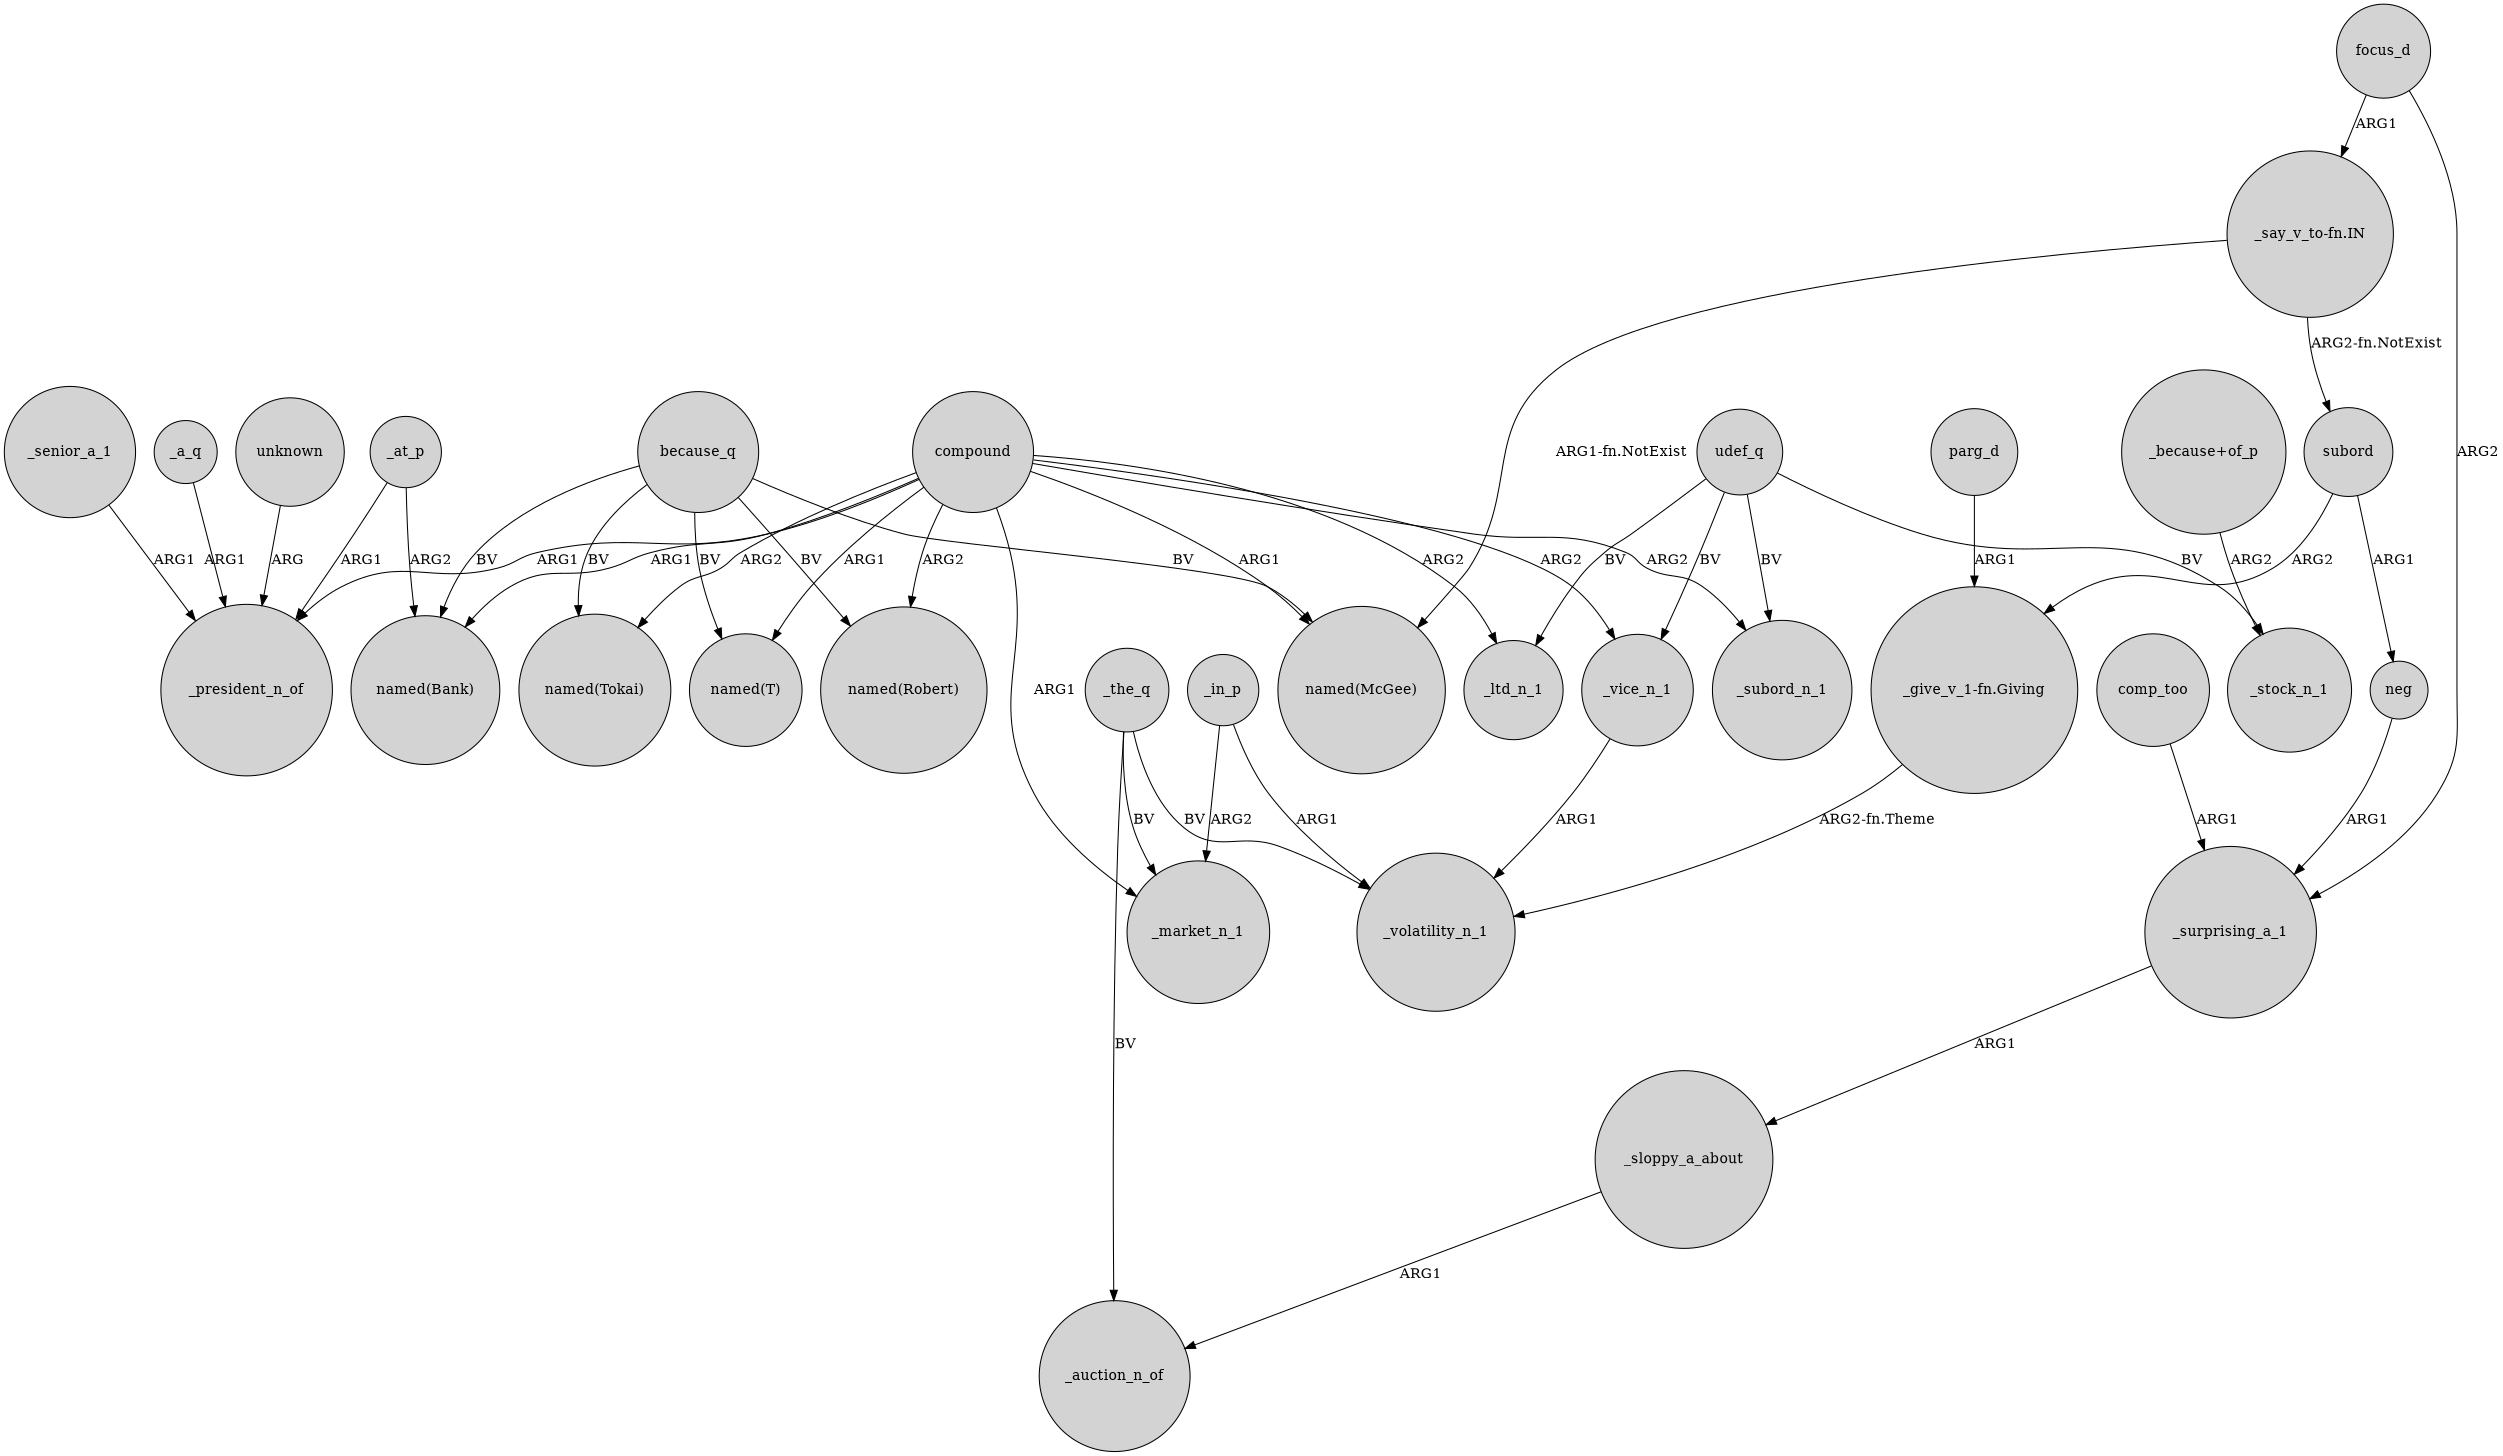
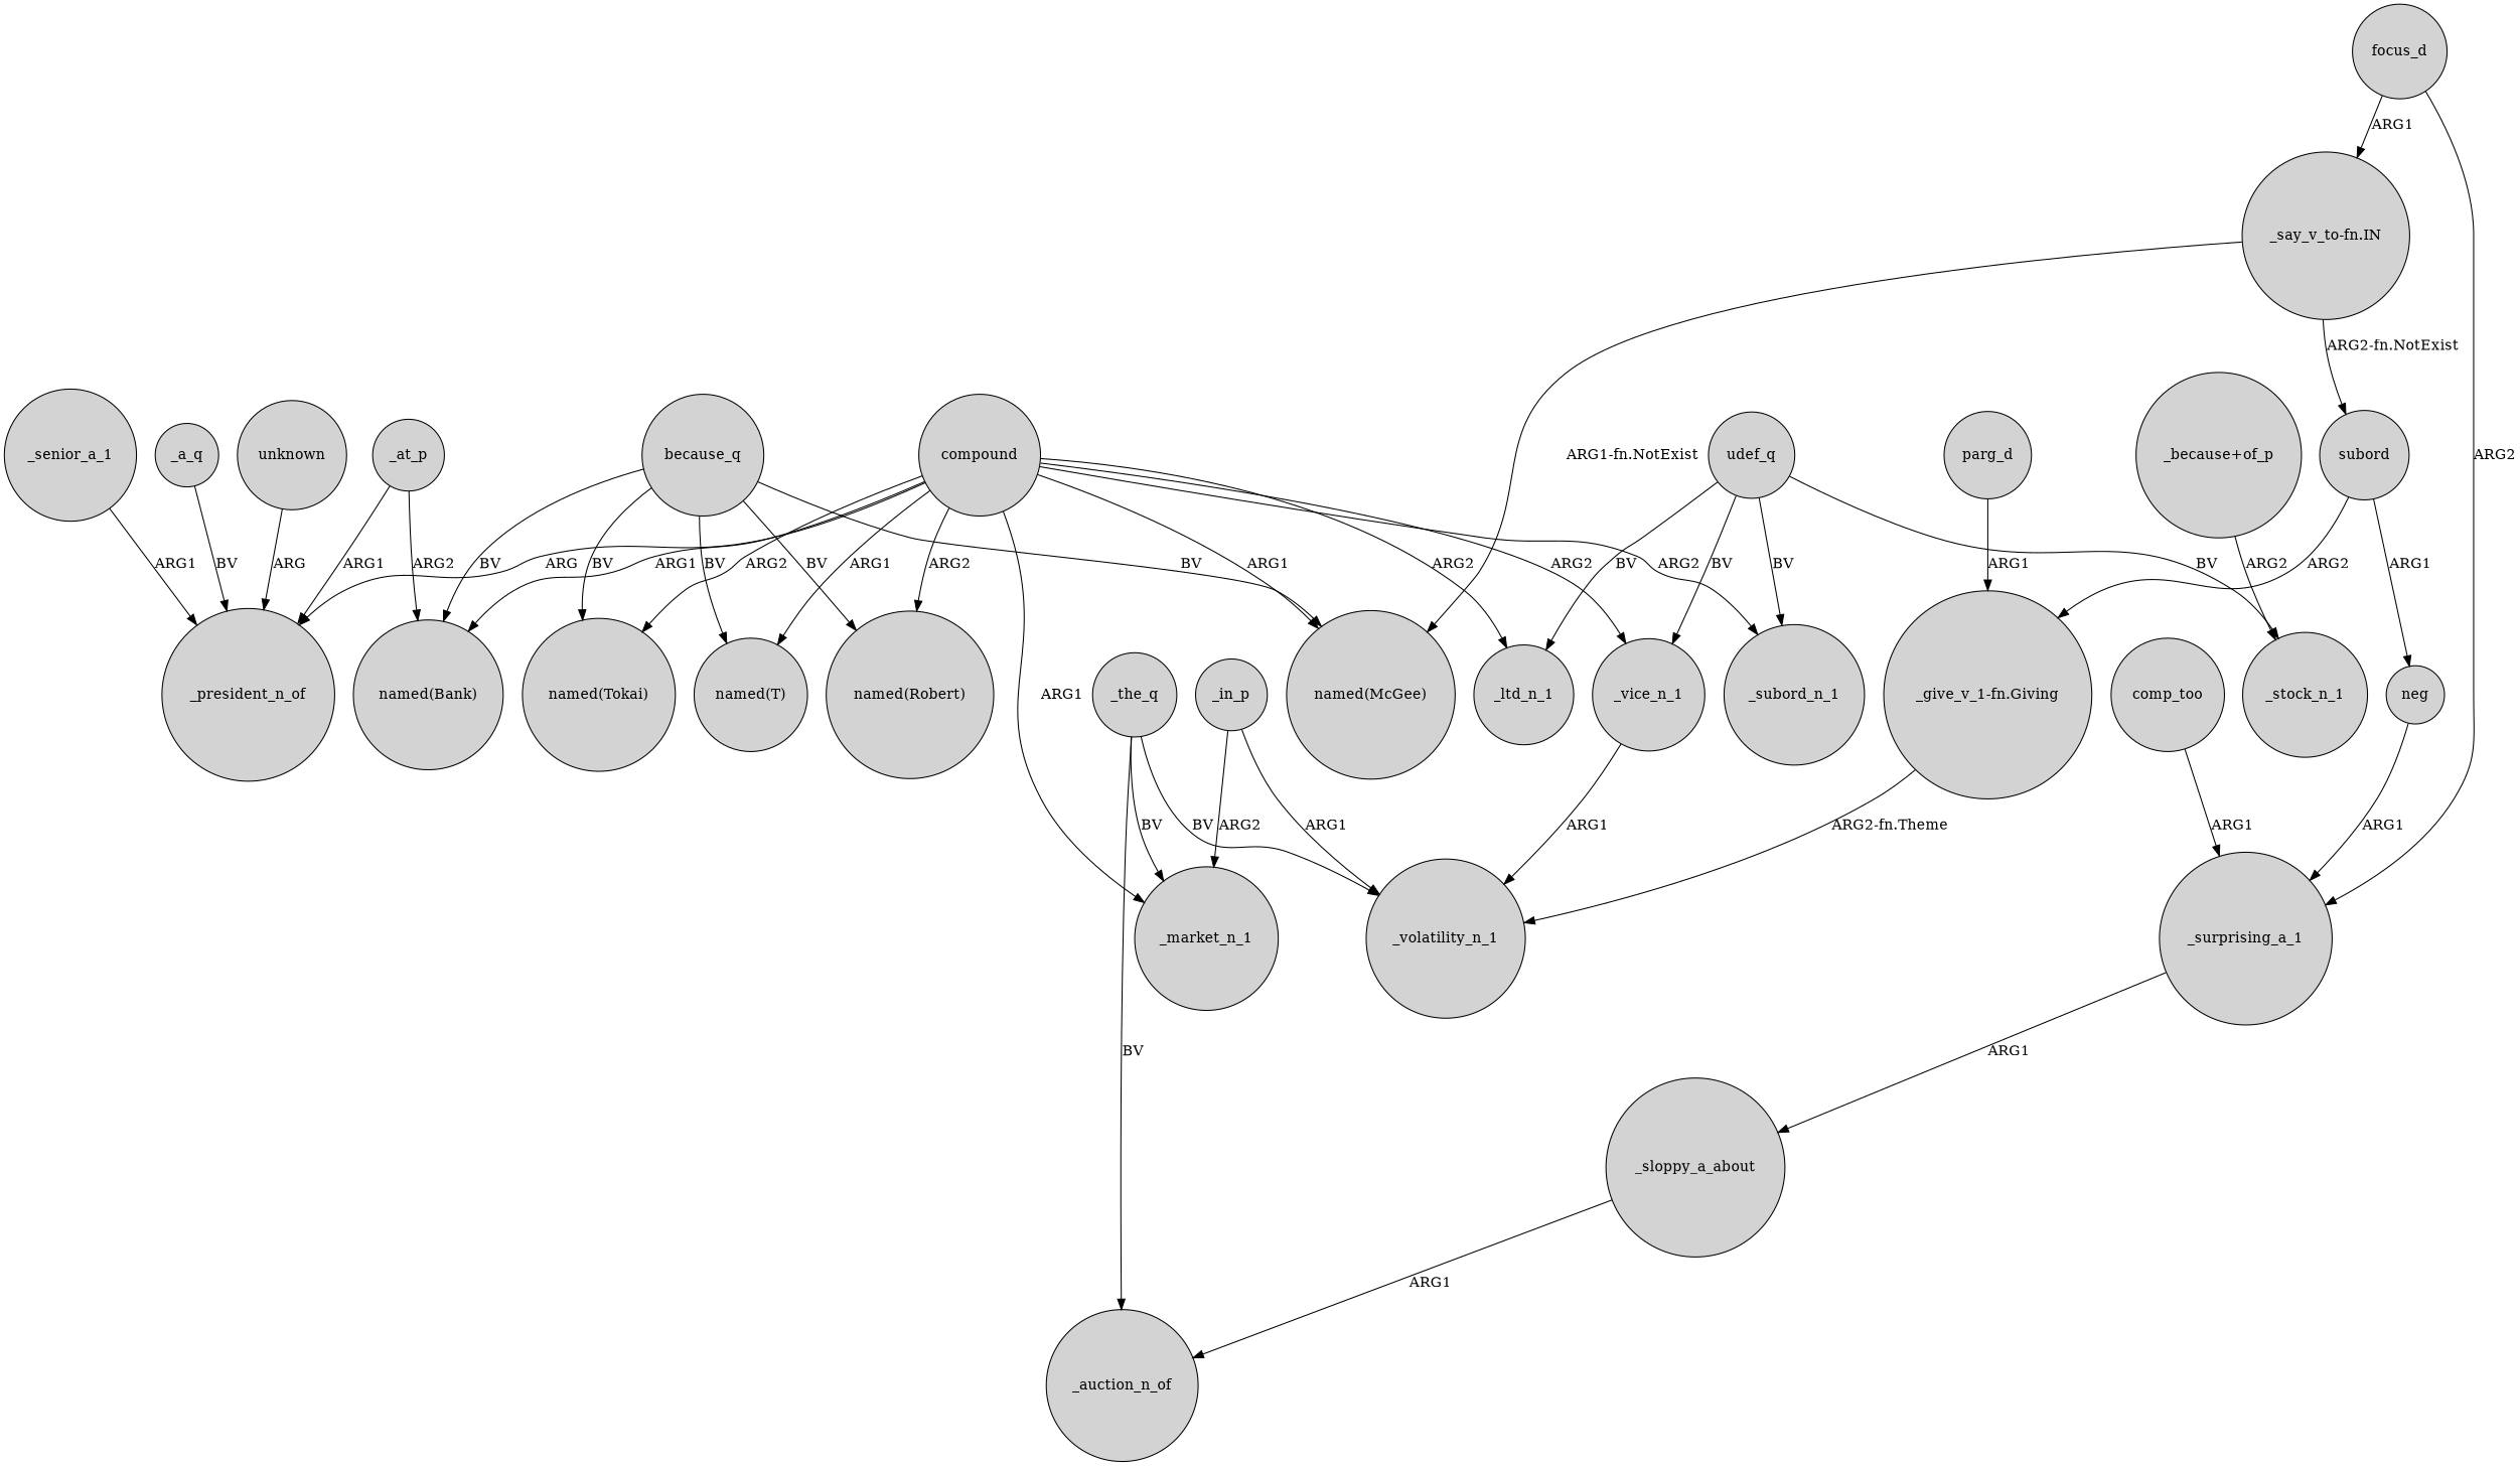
  digraph {
    node [shape=circle style=filled]
    _the_q
    _volatility_n_1
    _auction_n_of
    _market_n_1
    _at_p
    "named(Bank)"
    _president_n_of
    compound
    _vice_n_1
    "named(T)"
    "named(Robert)"
    "named(Tokai)"
    "named(McGee)"
    n14 [label=_subord_n_1]
    _ltd_n_1
    "_because+of_p"
    _stock_n_1
    n18 [label=because_q]
    _in_p
    focus_d
    _surprising_a_1
    "_say_v_to-fn.IN"
    _sloppy_a_about
    subord
    _senior_a_1
    udef_q
    neg
    "_give_v_1-fn.Giving"
    comp_too
    _a_q
    unknown
    parg_d
    _the_q -> _volatility_n_1 [label=BV]
    _the_q -> _auction_n_of [label=BV]
    _the_q -> _market_n_1 [label=BV]
    _at_p -> "named(Bank)" [label=ARG2]
    _at_p -> _president_n_of [label=ARG1]
    compound -> _market_n_1 [label=ARG1]
    compound -> "named(Bank)" [label=ARG1]
-   compound -> _president_n_of [label=ARG1]
+   compound -> _president_n_of [label=ARG]
    compound -> _vice_n_1 [label=ARG2]
    compound -> "named(T)" [label=ARG1]
    compound -> "named(Robert)" [label=ARG2]
    compound -> "named(Tokai)" [label=ARG2]
    compound -> "named(McGee)" [label=ARG1]
    compound -> n14 [label=ARG2]
    compound -> _ltd_n_1 [label=ARG2]
    _vice_n_1 -> _volatility_n_1 [label=ARG1]
    "_because+of_p" -> _stock_n_1 [label=ARG2]
    n18 -> "named(Bank)" [label=BV]
    n18 -> "named(T)" [label=BV]
    n18 -> "named(Robert)" [label=BV]
    n18 -> "named(Tokai)" [label=BV]
    n18 -> "named(McGee)" [label=BV]
    _in_p -> _volatility_n_1 [label=ARG1]
    _in_p -> _market_n_1 [label=ARG2]
    focus_d -> _surprising_a_1 [label=ARG2]
    focus_d -> "_say_v_to-fn.IN" [label=ARG1]
    _surprising_a_1 -> _sloppy_a_about [label=ARG1]
    "_say_v_to-fn.IN" -> "named(McGee)" [label="ARG1-fn.NotExist"]
    "_say_v_to-fn.IN" -> subord [label="ARG2-fn.NotExist"]
    _sloppy_a_about -> _auction_n_of [label=ARG1]
    subord -> neg [label=ARG1]
    subord -> "_give_v_1-fn.Giving" [label=ARG2]
    _senior_a_1 -> _president_n_of [label=ARG1]
    udef_q -> _vice_n_1 [label=BV]
    udef_q -> n14 [label=BV]
    udef_q -> _ltd_n_1 [label=BV]
    udef_q -> _stock_n_1 [label=BV]
    neg -> _surprising_a_1 [label=ARG1]
    "_give_v_1-fn.Giving" -> _volatility_n_1 [label="ARG2-fn.Theme"]
    comp_too -> _surprising_a_1 [label=ARG1]
-   _a_q -> _president_n_of [label=ARG1]
+   _a_q -> _president_n_of [label=BV]
    unknown -> _president_n_of [label=ARG]
    parg_d -> "_give_v_1-fn.Giving" [label=ARG1]
  }
